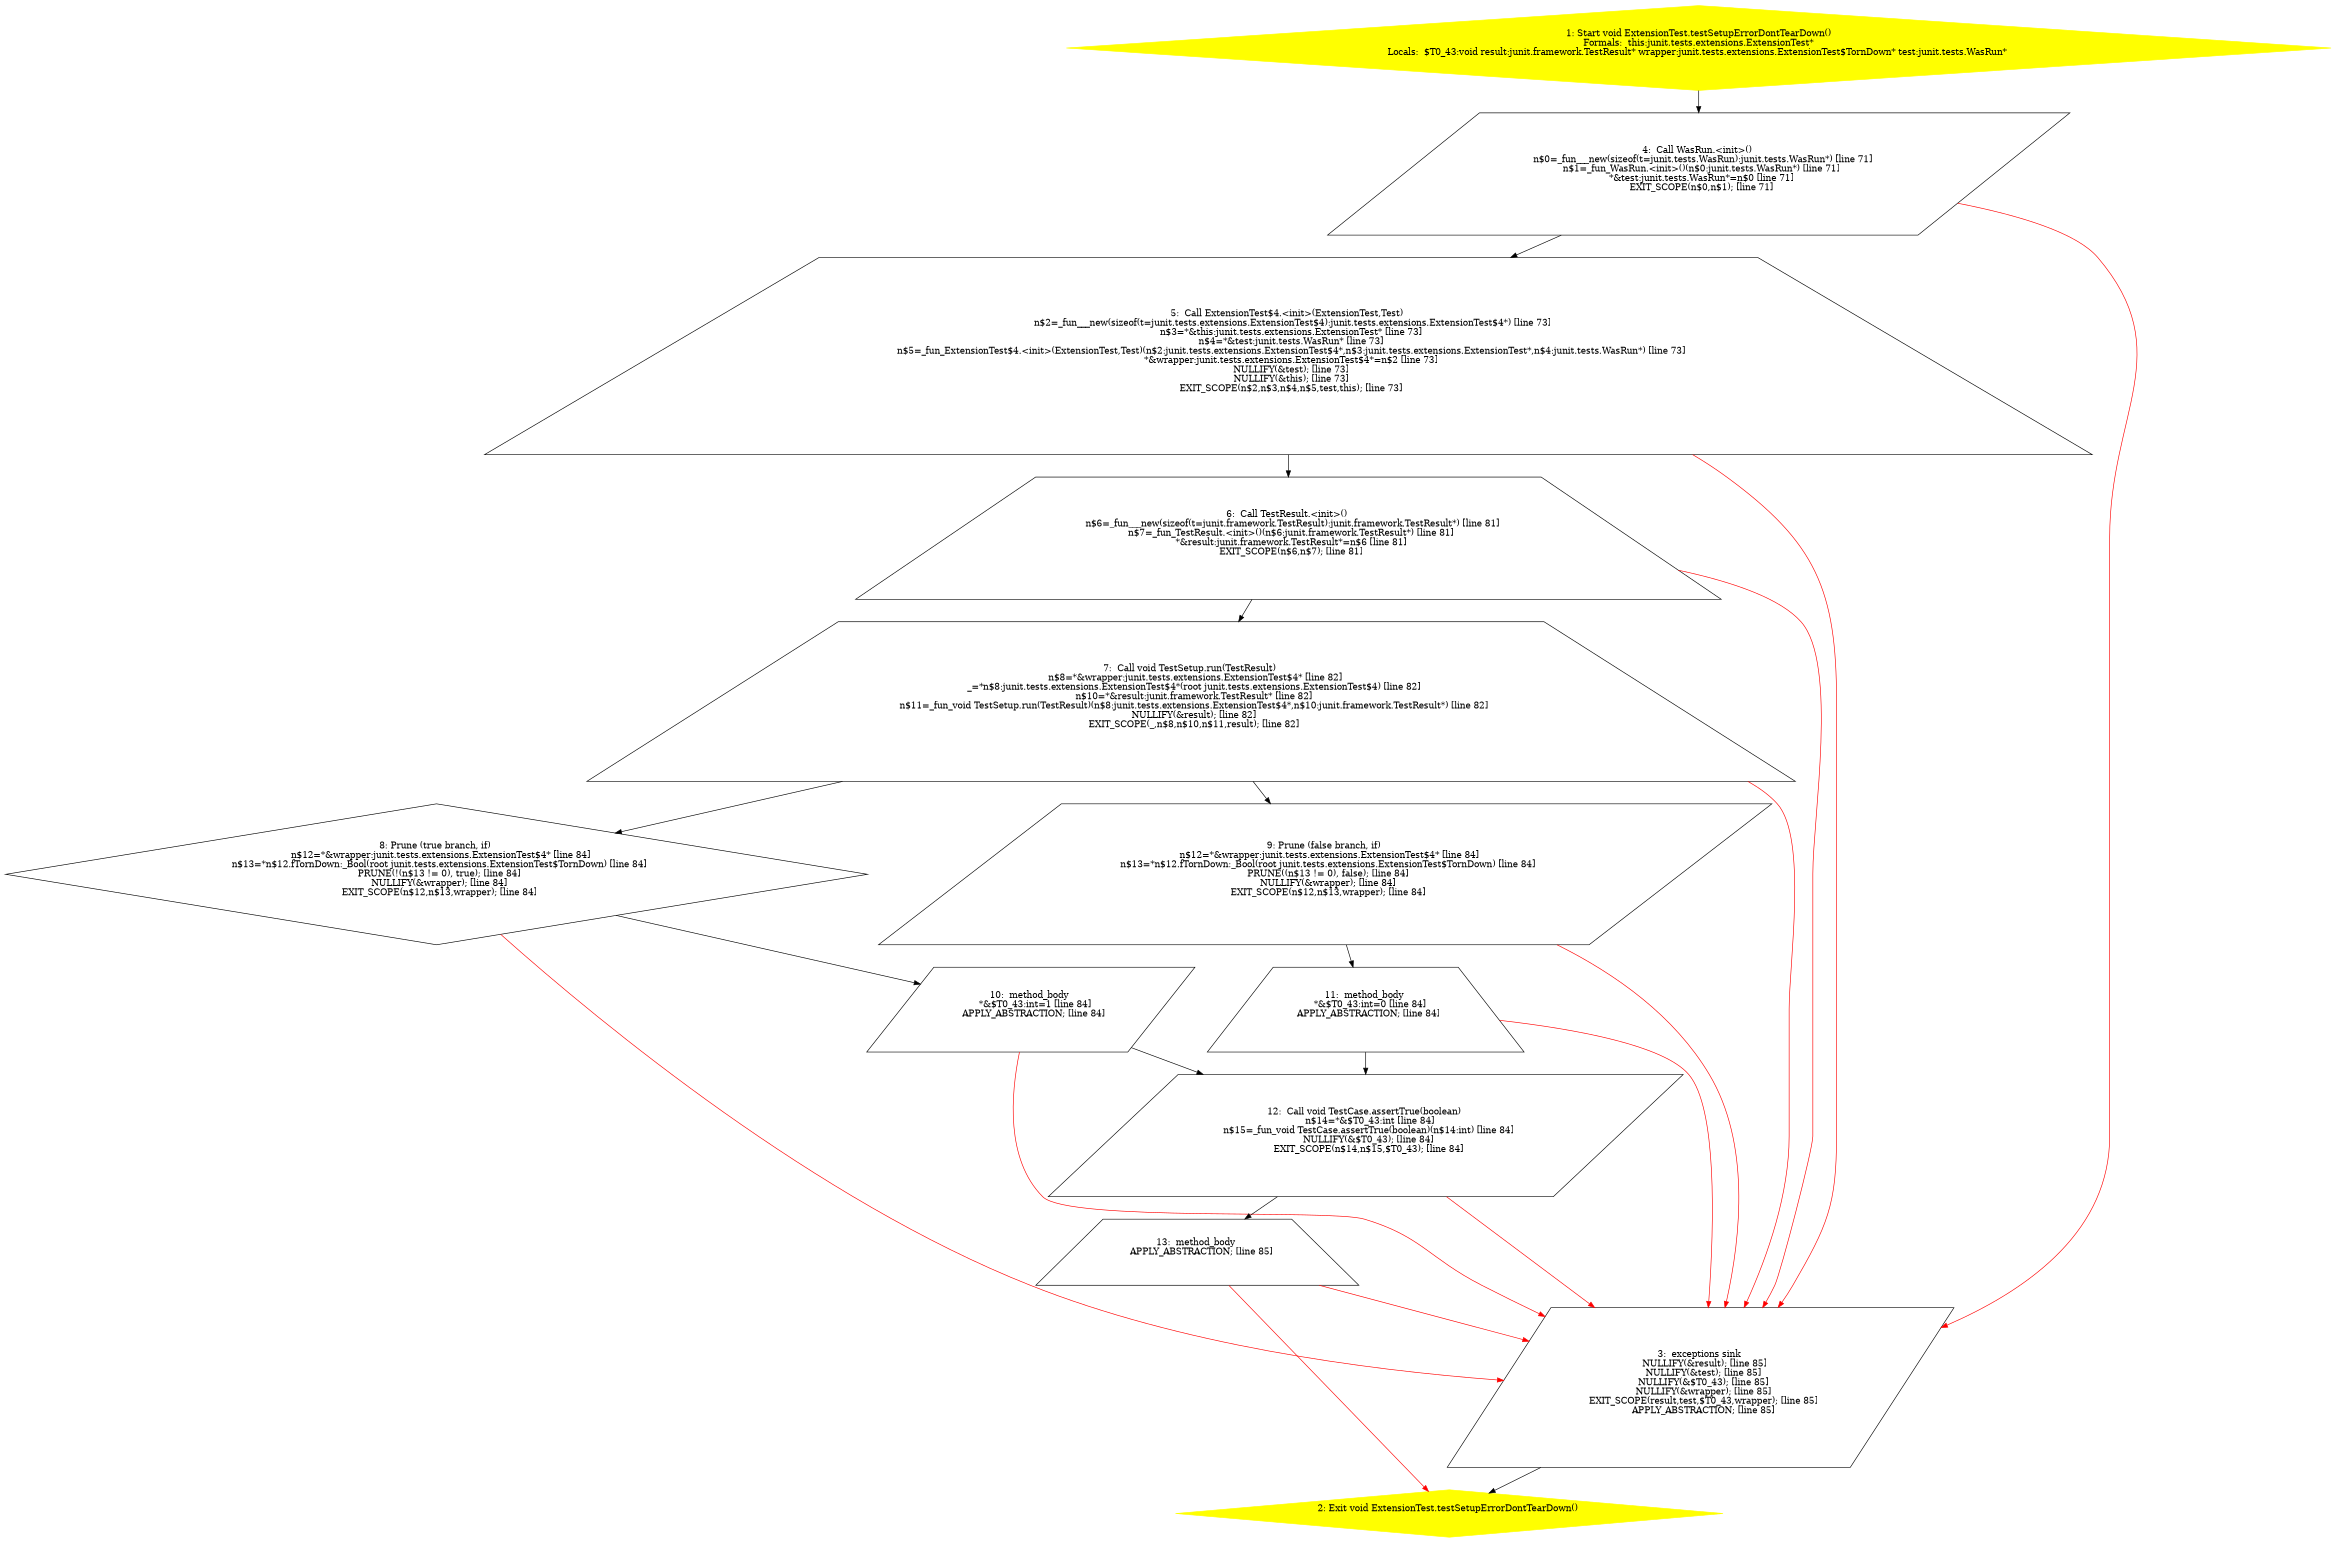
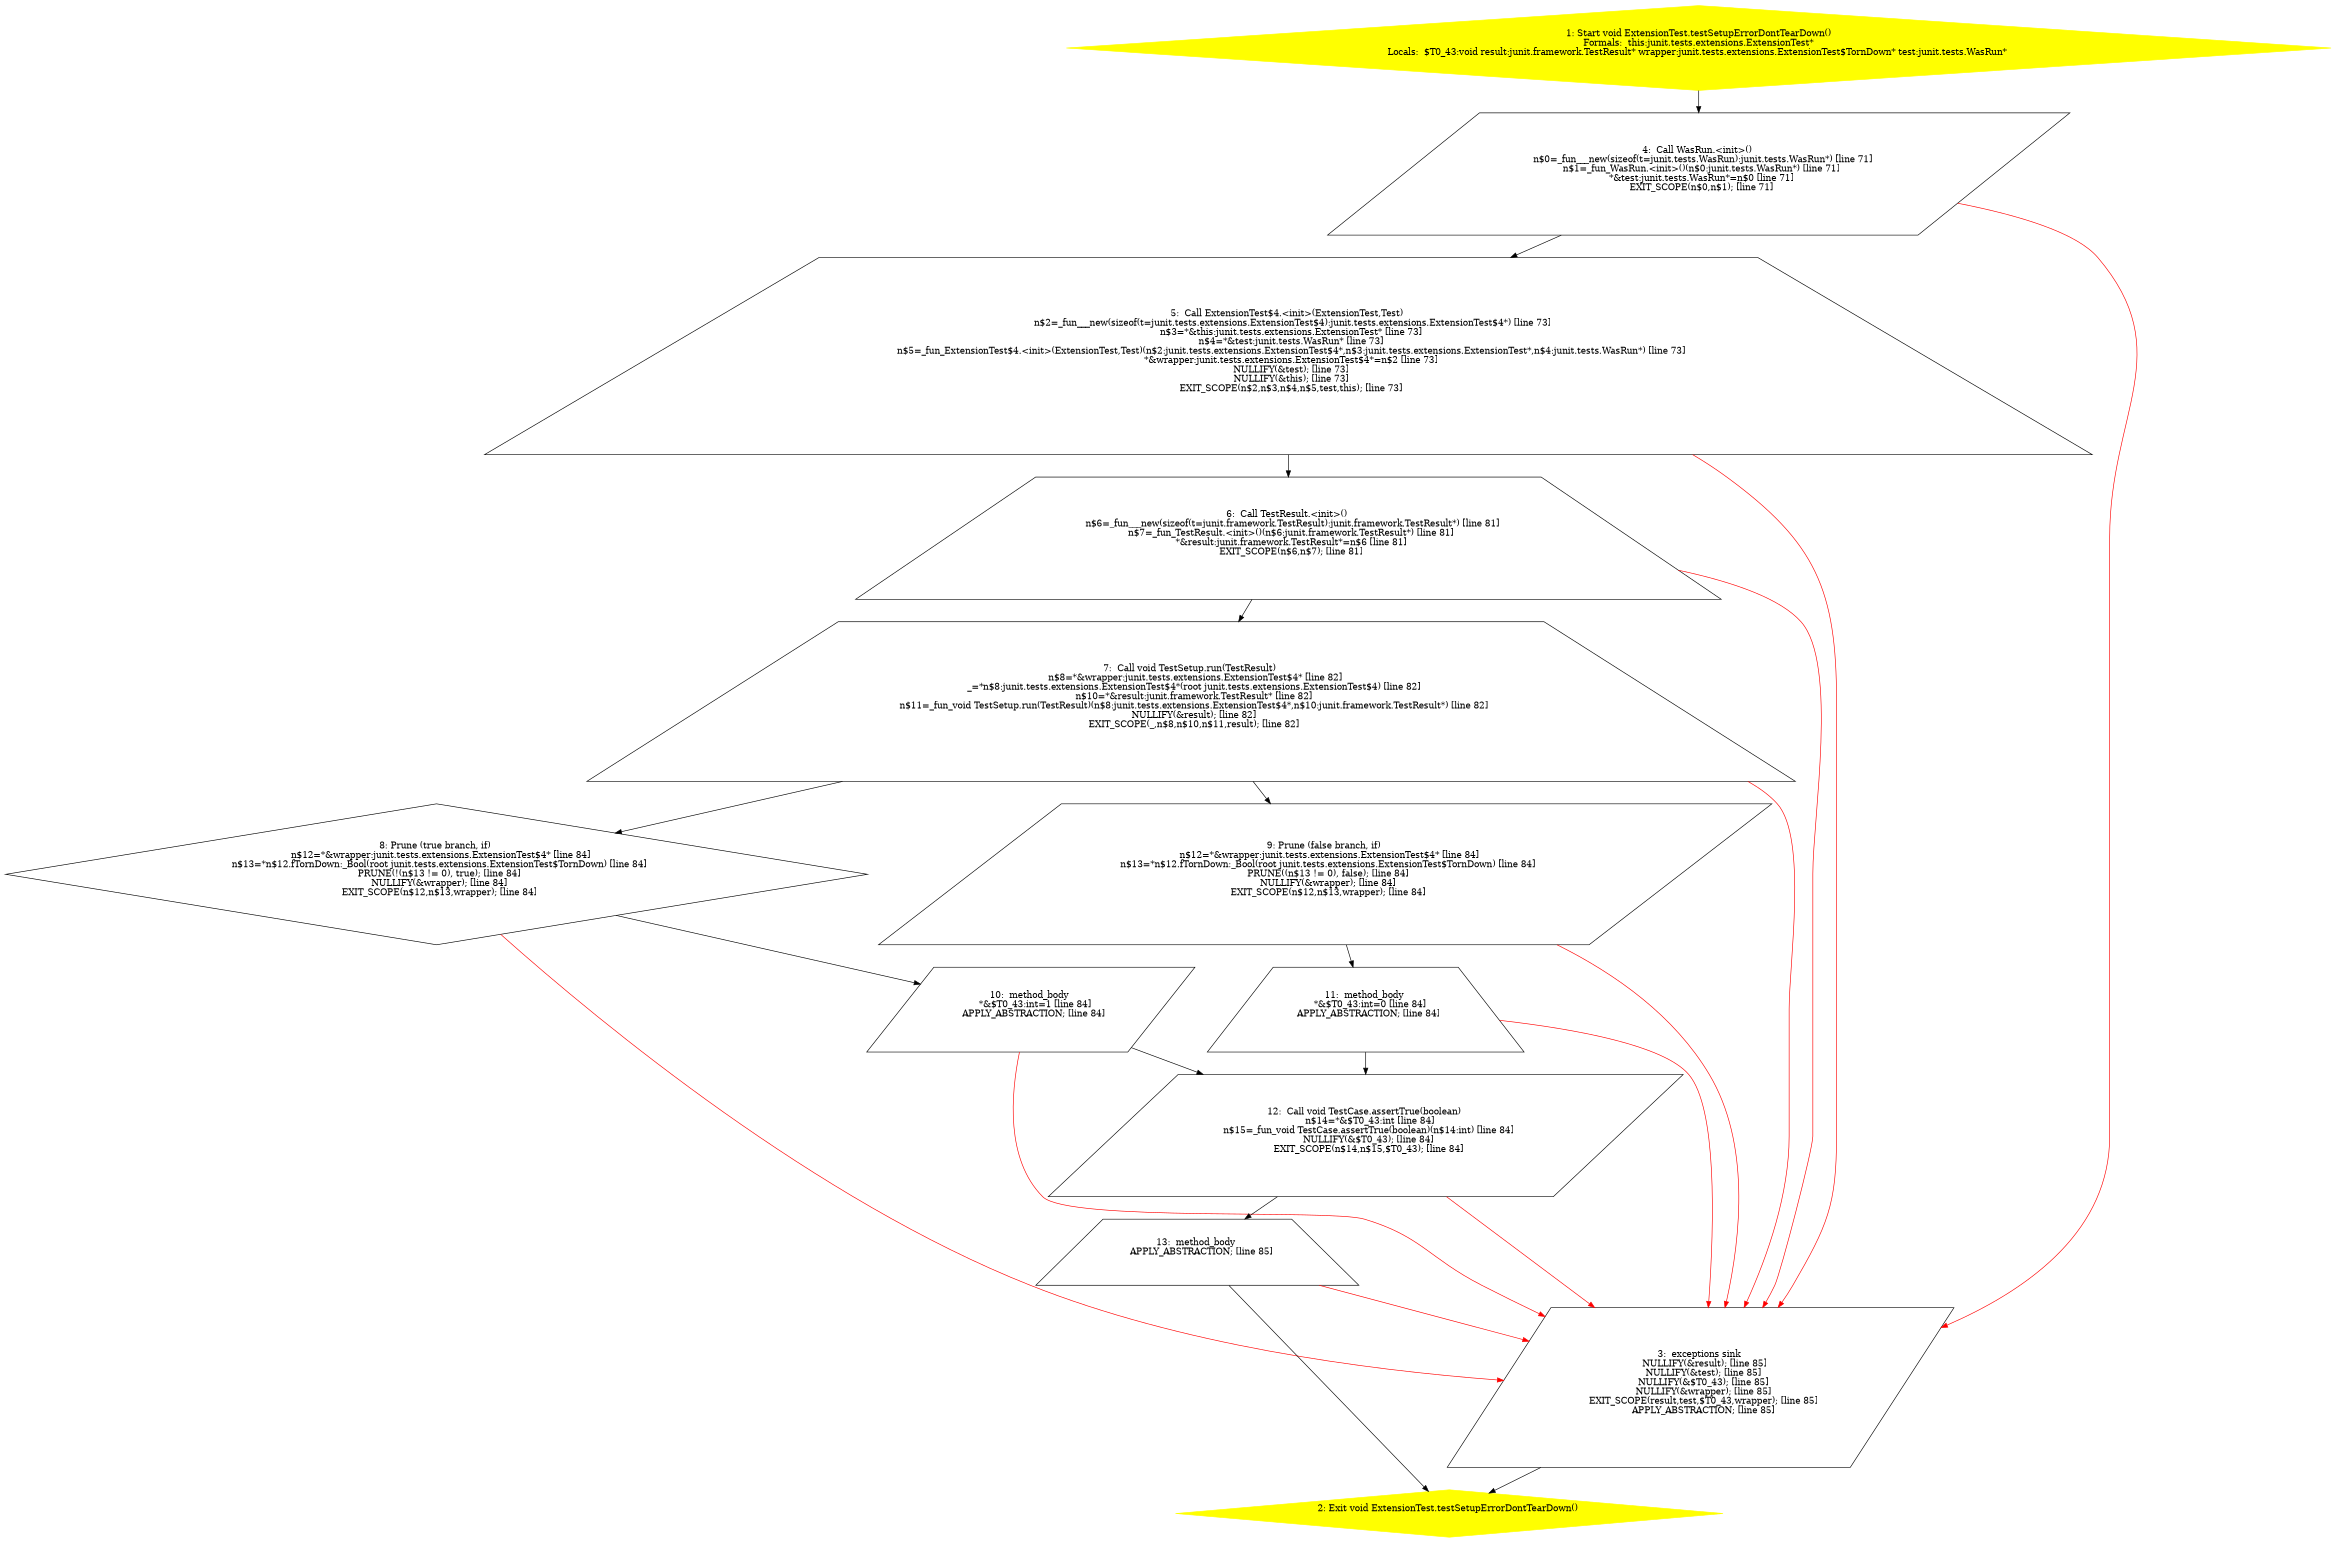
  digraph {
    node [shape=parallelogram]
    n1 [color=yellow label="1: Start void ExtensionTest.testSetupErrorDontTearDown()\nFormals:  this:junit.tests.extensions.ExtensionTest*\nLocals:  $T0_43:void result:junit.framework.TestResult* wrapper:junit.tests.extensions.ExtensionTest$TornDown* test:junit.tests.WasRun* \n  " style=filled shape=diamond]
    n2 [label="4:  Call WasRun.<init>() \n   n$0=_fun___new(sizeof(t=junit.tests.WasRun):junit.tests.WasRun*) [line 71]\n  n$1=_fun_WasRun.<init>()(n$0:junit.tests.WasRun*) [line 71]\n  *&test:junit.tests.WasRun*=n$0 [line 71]\n  EXIT_SCOPE(n$0,n$1); [line 71]\n "]
    n3 [label="3:  exceptions sink \n   NULLIFY(&result); [line 85]\n  NULLIFY(&test); [line 85]\n  NULLIFY(&$T0_43); [line 85]\n  NULLIFY(&wrapper); [line 85]\n  EXIT_SCOPE(result,test,$T0_43,wrapper); [line 85]\n  APPLY_ABSTRACTION; [line 85]\n "]
    n4 [label="5:  Call ExtensionTest$4.<init>(ExtensionTest,Test) \n   n$2=_fun___new(sizeof(t=junit.tests.extensions.ExtensionTest$4):junit.tests.extensions.ExtensionTest$4*) [line 73]\n  n$3=*&this:junit.tests.extensions.ExtensionTest* [line 73]\n  n$4=*&test:junit.tests.WasRun* [line 73]\n  n$5=_fun_ExtensionTest$4.<init>(ExtensionTest,Test)(n$2:junit.tests.extensions.ExtensionTest$4*,n$3:junit.tests.extensions.ExtensionTest*,n$4:junit.tests.WasRun*) [line 73]\n  *&wrapper:junit.tests.extensions.ExtensionTest$4*=n$2 [line 73]\n  NULLIFY(&test); [line 73]\n  NULLIFY(&this); [line 73]\n  EXIT_SCOPE(n$2,n$3,n$4,n$5,test,this); [line 73]\n " shape=trapezium]
    n5 [color=yellow label="2: Exit void ExtensionTest.testSetupErrorDontTearDown() \n  " style=filled shape=diamond]
    n6 [label="6:  Call TestResult.<init>() \n   n$6=_fun___new(sizeof(t=junit.framework.TestResult):junit.framework.TestResult*) [line 81]\n  n$7=_fun_TestResult.<init>()(n$6:junit.framework.TestResult*) [line 81]\n  *&result:junit.framework.TestResult*=n$6 [line 81]\n  EXIT_SCOPE(n$6,n$7); [line 81]\n " shape=trapezium]
    n7 [label="7:  Call void TestSetup.run(TestResult) \n   n$8=*&wrapper:junit.tests.extensions.ExtensionTest$4* [line 82]\n  _=*n$8:junit.tests.extensions.ExtensionTest$4*(root junit.tests.extensions.ExtensionTest$4) [line 82]\n  n$10=*&result:junit.framework.TestResult* [line 82]\n  n$11=_fun_void TestSetup.run(TestResult)(n$8:junit.tests.extensions.ExtensionTest$4*,n$10:junit.framework.TestResult*) [line 82]\n  NULLIFY(&result); [line 82]\n  EXIT_SCOPE(_,n$8,n$10,n$11,result); [line 82]\n " shape=trapezium]
    n8 [label="8: Prune (true branch, if) \n   n$12=*&wrapper:junit.tests.extensions.ExtensionTest$4* [line 84]\n  n$13=*n$12.fTornDown:_Bool(root junit.tests.extensions.ExtensionTest$TornDown) [line 84]\n  PRUNE(!(n$13 != 0), true); [line 84]\n  NULLIFY(&wrapper); [line 84]\n  EXIT_SCOPE(n$12,n$13,wrapper); [line 84]\n " shape=diamond]
    n9 [label="9: Prune (false branch, if) \n   n$12=*&wrapper:junit.tests.extensions.ExtensionTest$4* [line 84]\n  n$13=*n$12.fTornDown:_Bool(root junit.tests.extensions.ExtensionTest$TornDown) [line 84]\n  PRUNE((n$13 != 0), false); [line 84]\n  NULLIFY(&wrapper); [line 84]\n  EXIT_SCOPE(n$12,n$13,wrapper); [line 84]\n "]
    n10 [label="10:  method_body \n   *&$T0_43:int=1 [line 84]\n  APPLY_ABSTRACTION; [line 84]\n "]
    n11 [label="11:  method_body \n   *&$T0_43:int=0 [line 84]\n  APPLY_ABSTRACTION; [line 84]\n " shape=trapezium]
    n12 [label="12:  Call void TestCase.assertTrue(boolean) \n   n$14=*&$T0_43:int [line 84]\n  n$15=_fun_void TestCase.assertTrue(boolean)(n$14:int) [line 84]\n  NULLIFY(&$T0_43); [line 84]\n  EXIT_SCOPE(n$14,n$15,$T0_43); [line 84]\n "]
    n13 [label="13:  method_body \n   APPLY_ABSTRACTION; [line 85]\n " shape=trapezium]
    n1 -> n2
    n2 -> n3 [color=red]
    n2 -> n4
    n3 -> n5
    n4 -> n3 [color=red]
    n4 -> n6
    n6 -> n3 [color=red]
    n6 -> n7
    n7 -> n3 [color=red]
    n7 -> n8
    n7 -> n9
    n8 -> n3 [color=red]
    n8 -> n10
    n9 -> n3 [color=red]
    n9 -> n11
    n10 -> n3 [color=red]
    n10 -> n12
    n11 -> n3 [color=red]
    n11 -> n12
    n12 -> n3 [color=red]
    n12 -> n13
    n13 -> n3 [color=red]
-   n13 -> n5 [color=red]
+   n13 -> n5
  }
